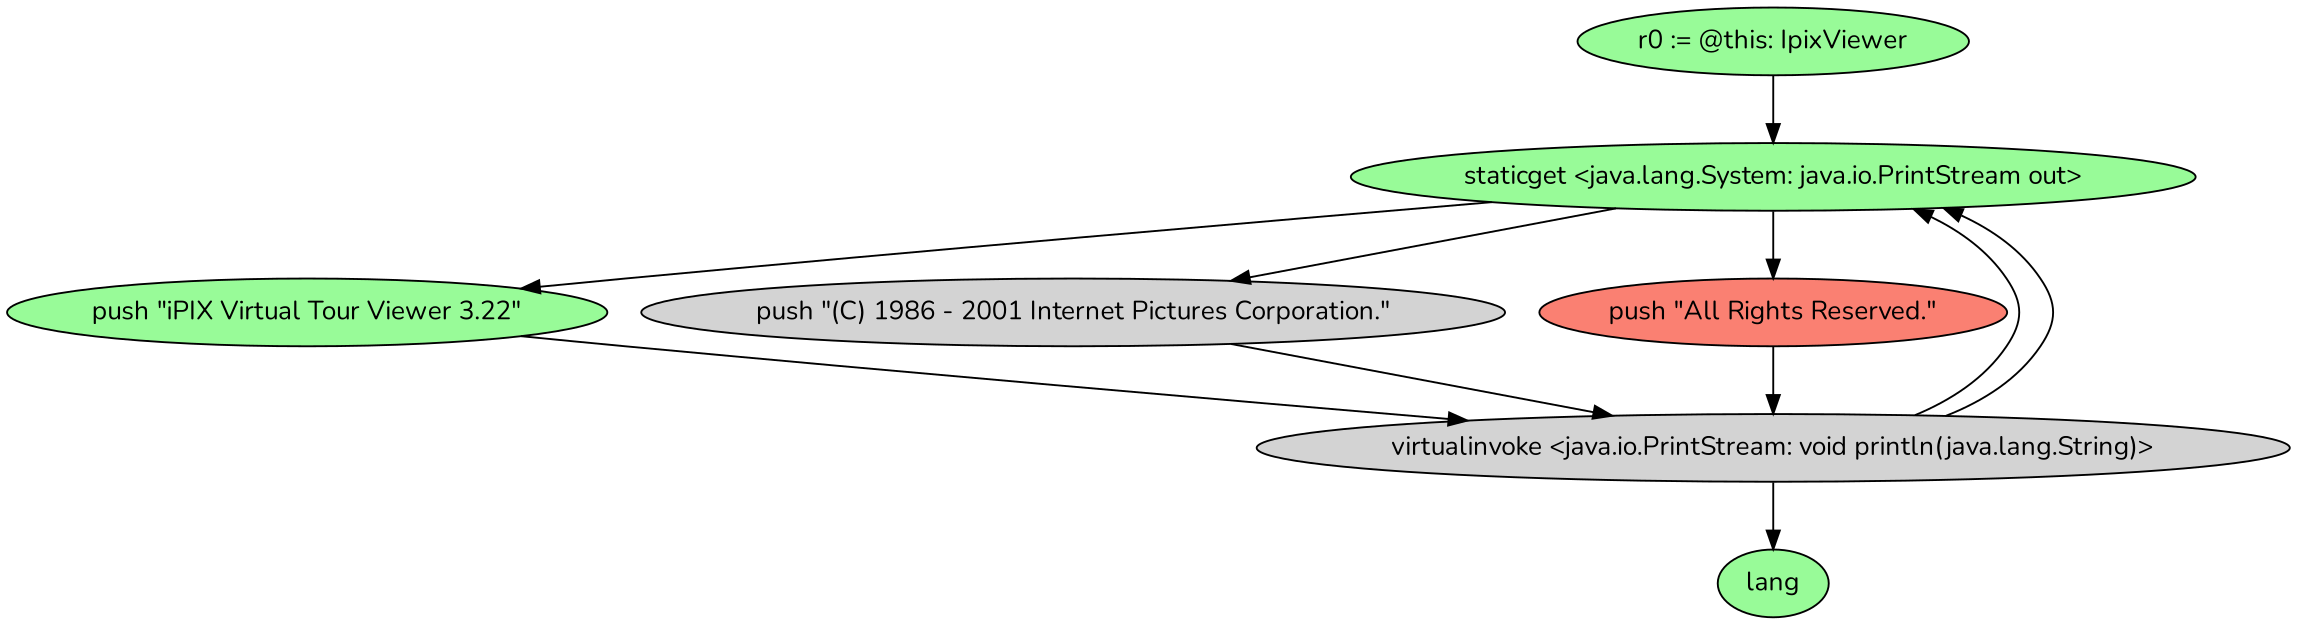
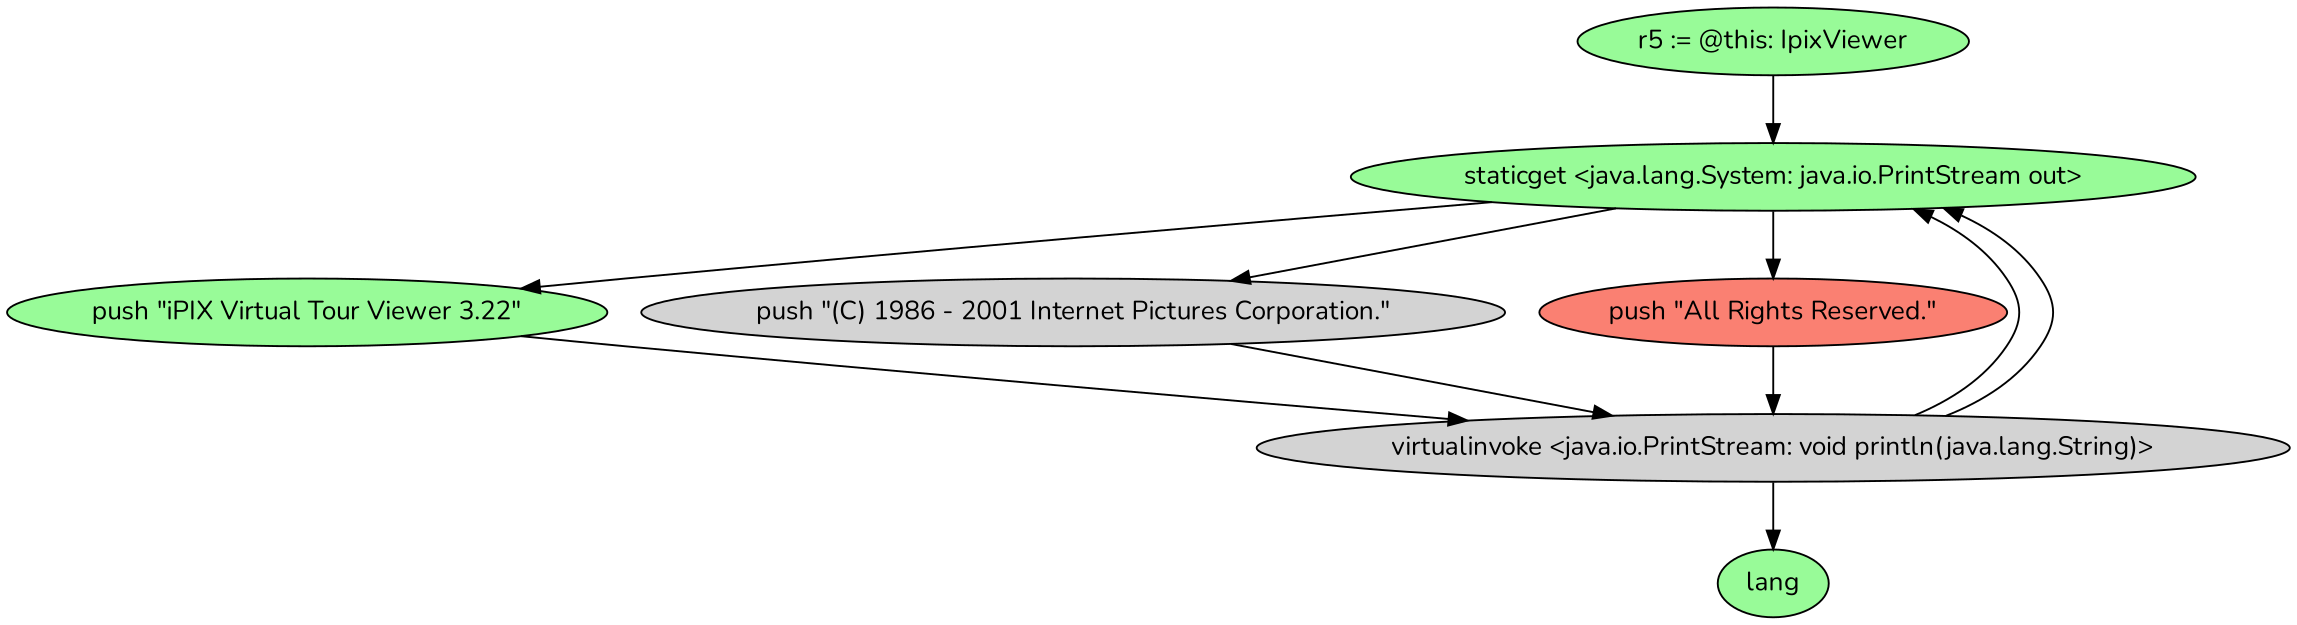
  digraph {
    fontname=Nunito
    node [fillcolor=palegreen fontname=Nunito style=filled]
    edge [fontname=Nunito]
-   "r0 := @this: IpixViewer"
+   "r0 := @this: IpixViewer" [label="r5 := @this: IpixViewer"]
    "staticget <java.lang.System: java.io.PrintStream out>"
    "push \"iPIX Virtual Tour Viewer 3.22\""
    "push \"(C) 1986 - 2001 Internet Pictures Corporation.\"" [fillcolor=lightgrey]
    "push \"All Rights Reserved.\"" [fillcolor=salmon]
    "virtualinvoke <java.io.PrintStream: void println(java.lang.String)>" [fillcolor=lightgrey]
    n7 [label=lang]
    "r0 := @this: IpixViewer" -> "staticget <java.lang.System: java.io.PrintStream out>"
    "staticget <java.lang.System: java.io.PrintStream out>" -> "push \"iPIX Virtual Tour Viewer 3.22\""
    "staticget <java.lang.System: java.io.PrintStream out>" -> "push \"(C) 1986 - 2001 Internet Pictures Corporation.\""
    "staticget <java.lang.System: java.io.PrintStream out>" -> "push \"All Rights Reserved.\""
    "push \"iPIX Virtual Tour Viewer 3.22\"" -> "virtualinvoke <java.io.PrintStream: void println(java.lang.String)>"
    "push \"(C) 1986 - 2001 Internet Pictures Corporation.\"" -> "virtualinvoke <java.io.PrintStream: void println(java.lang.String)>"
    "push \"All Rights Reserved.\"" -> "virtualinvoke <java.io.PrintStream: void println(java.lang.String)>"
    "virtualinvoke <java.io.PrintStream: void println(java.lang.String)>" -> "staticget <java.lang.System: java.io.PrintStream out>"
    "virtualinvoke <java.io.PrintStream: void println(java.lang.String)>" -> "staticget <java.lang.System: java.io.PrintStream out>"
    "virtualinvoke <java.io.PrintStream: void println(java.lang.String)>" -> n7
  }
